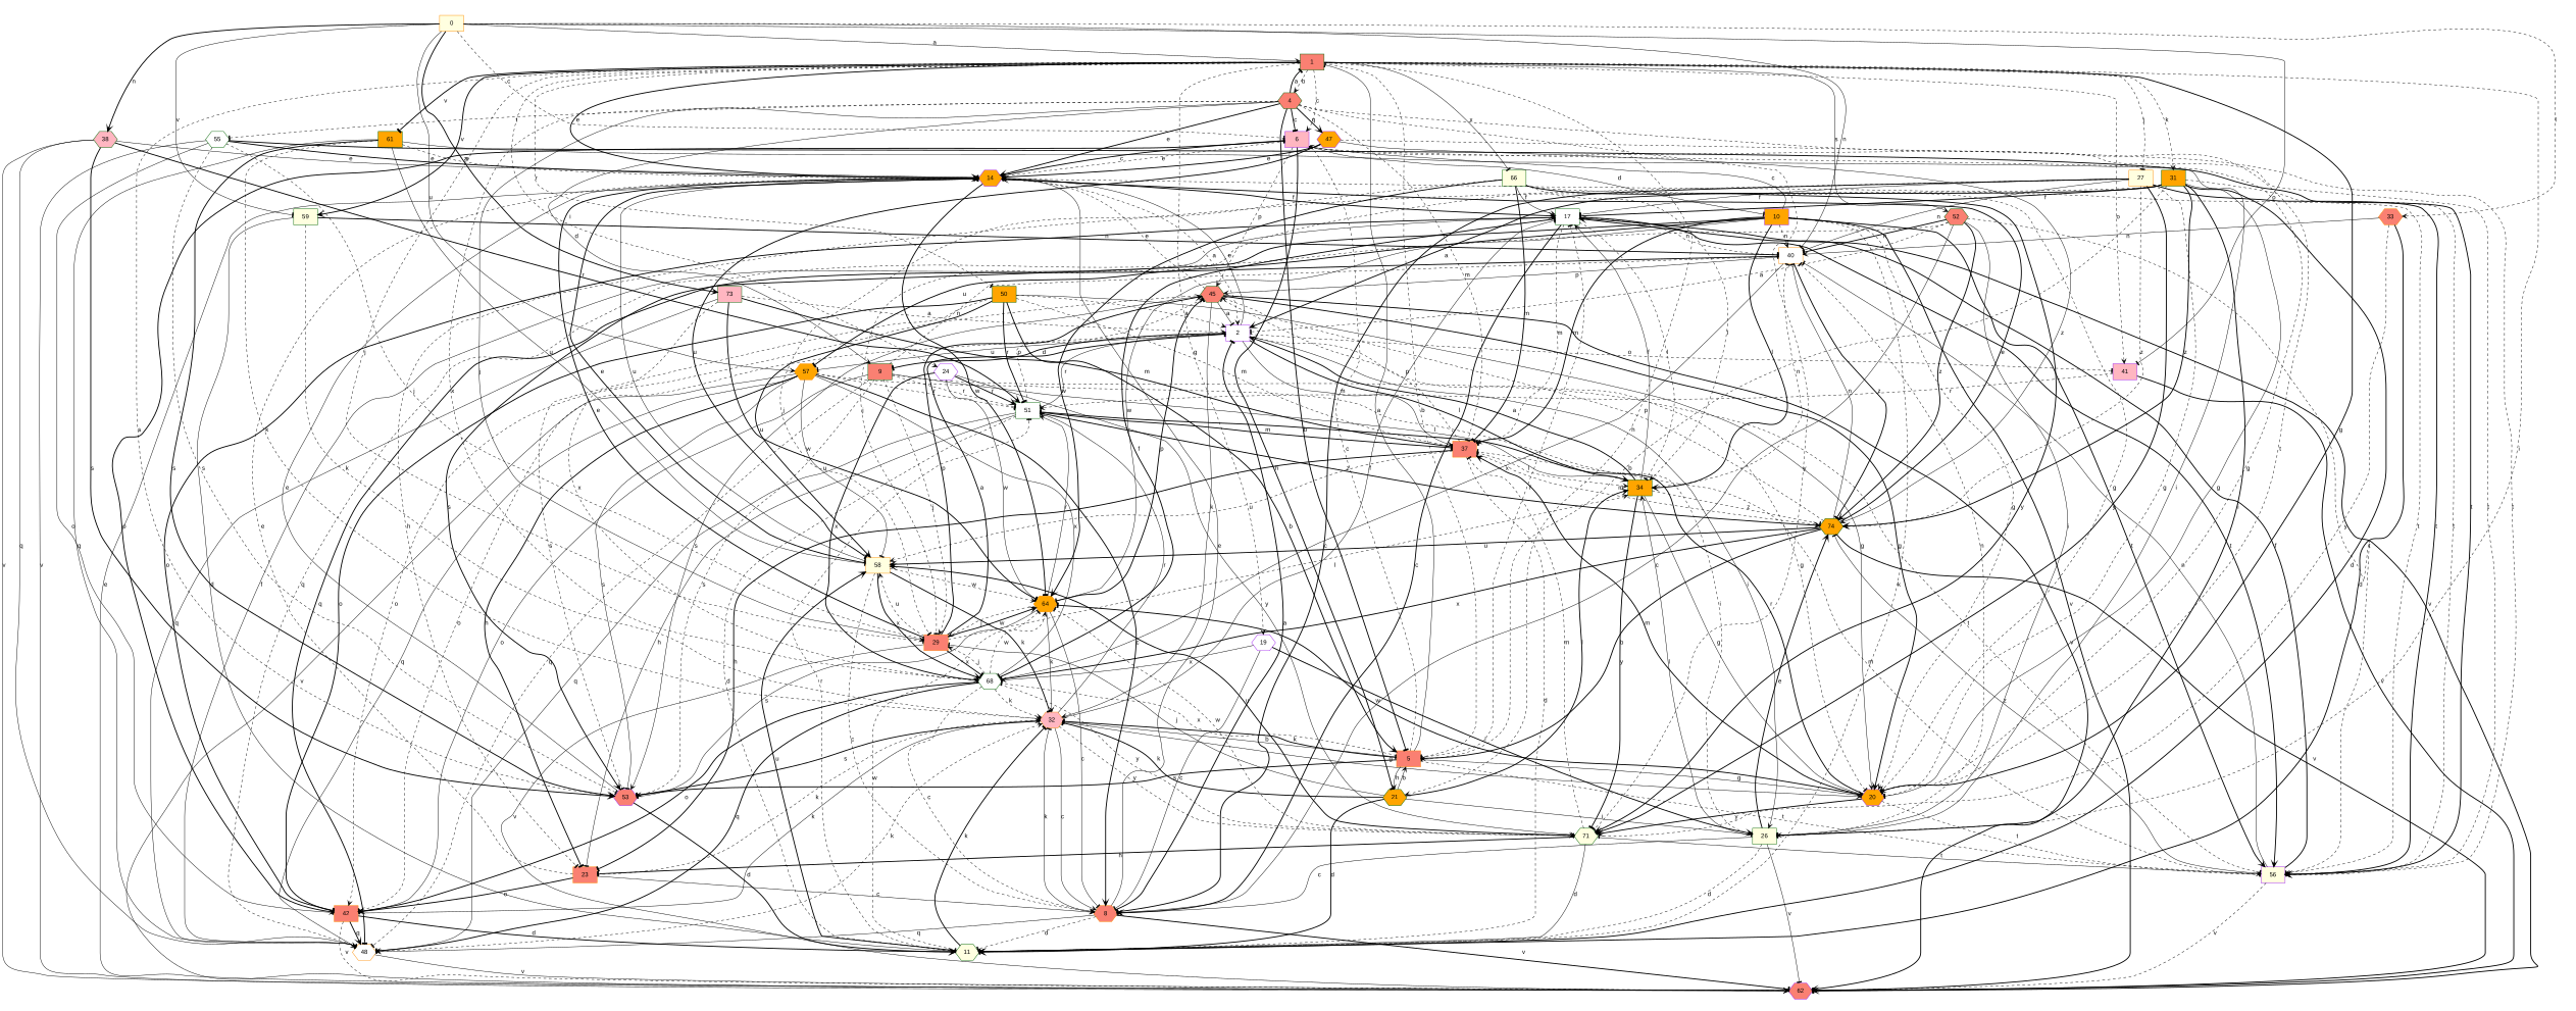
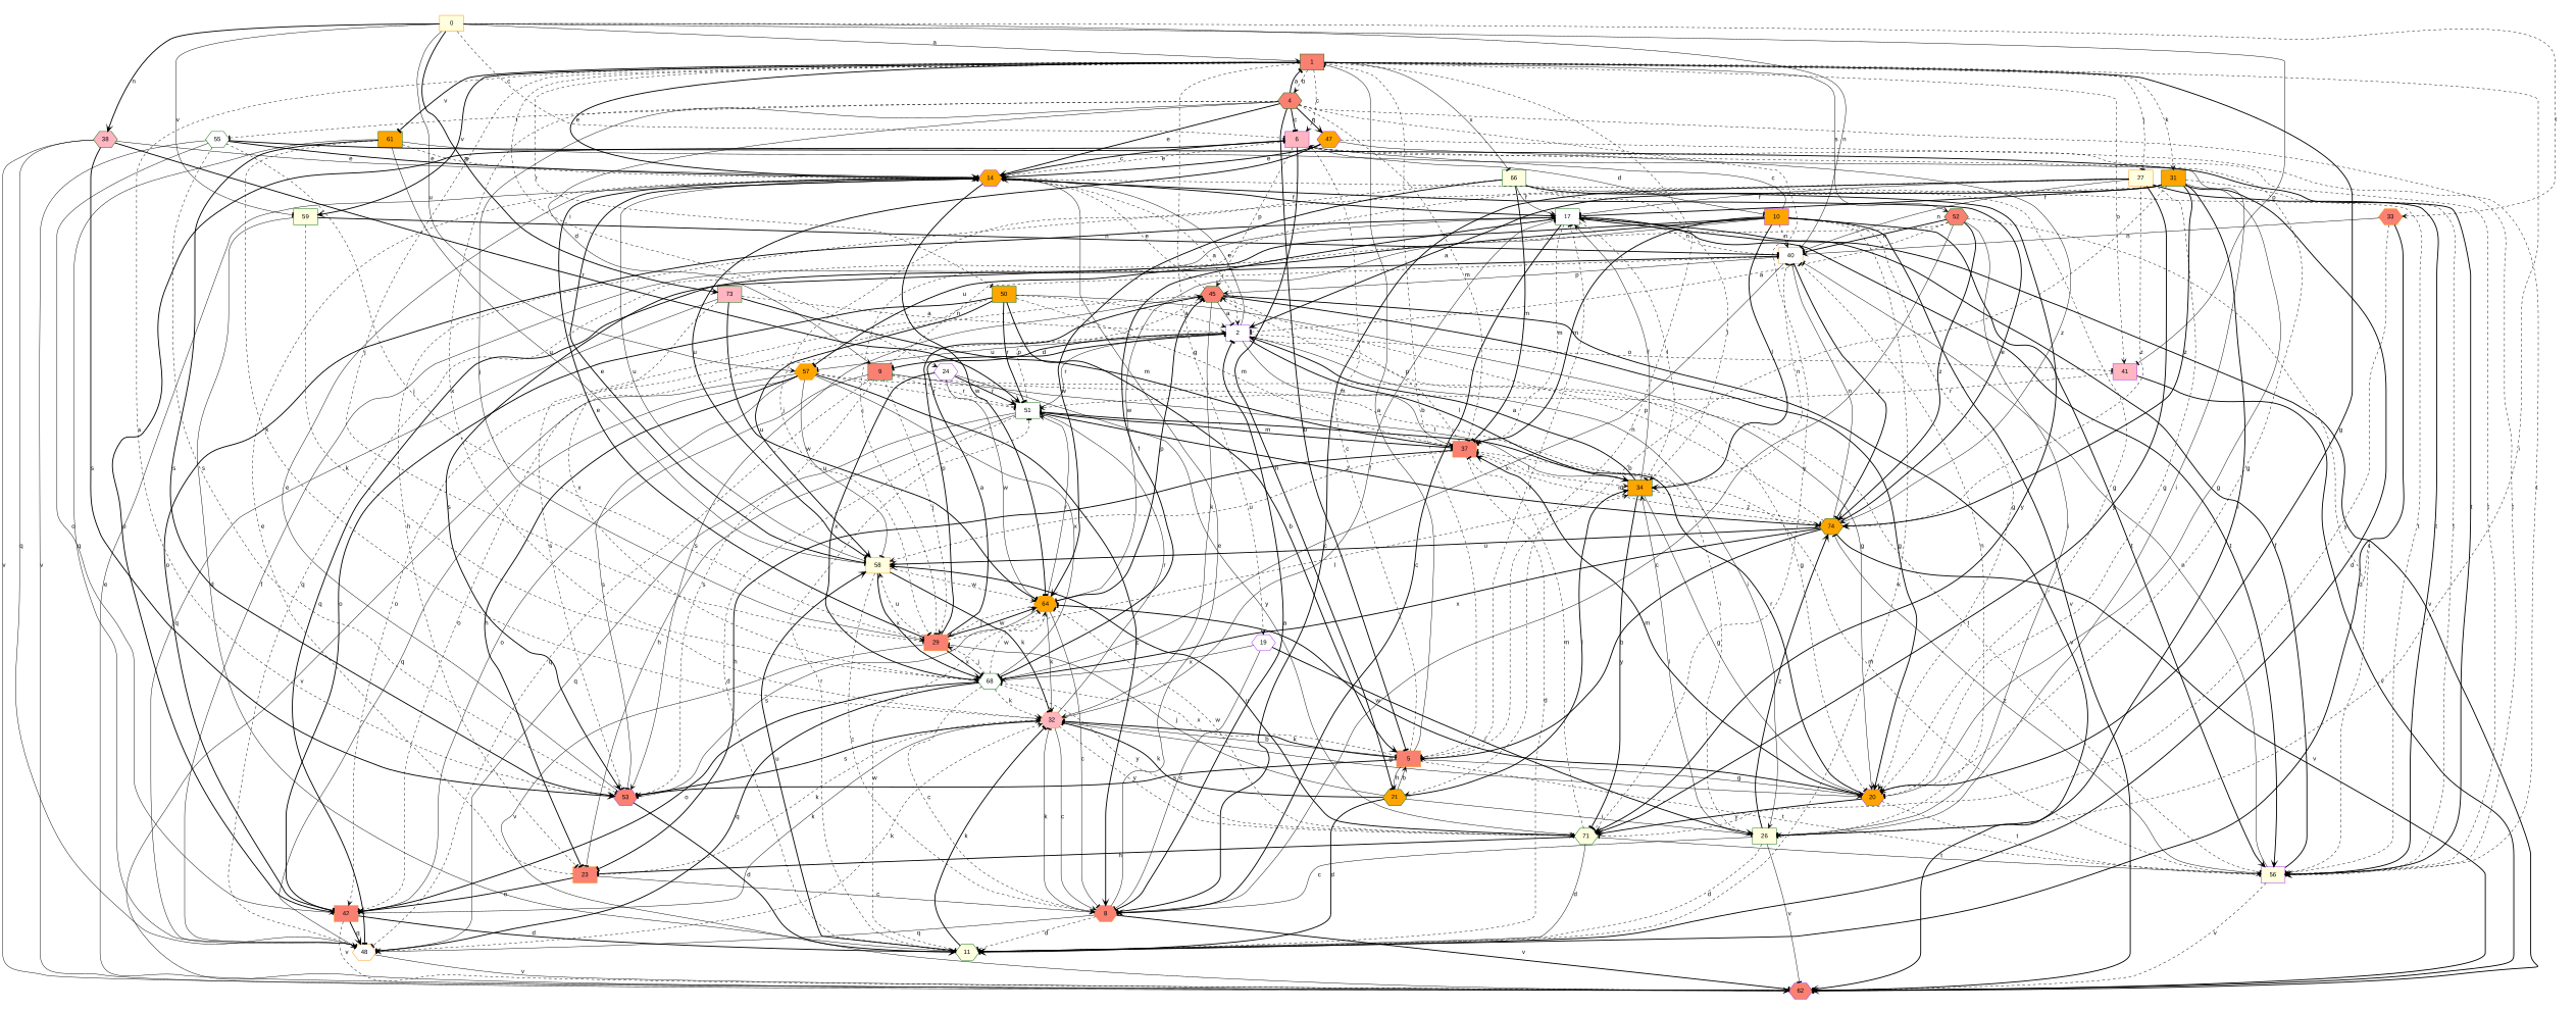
  strict digraph {
    fontname="Liberation Sans"
    node [color=darkgreen fillcolor=salmon fontname="Liberation Sans" shape=box style=filled]
    edge [arrowhead=tee fontname="Liberation Sans" style=bold]
    0 [color=darkorange fillcolor=lightyellow]
    1
    6 [color=purple fillcolor=lightpink]
    33 [color=darkorange shape=hexagon]
    38 [fillcolor=lightpink shape=hexagon]
    40 [color=darkorange fillcolor=white]
    41 [color=purple fillcolor=lightpink]
    57 [color=darkorange fillcolor=orange shape=hexagon]
    59 [fillcolor=lightyellow]
    73 [fillcolor=lightpink]
    4 [shape=hexagon]
    5 [color=darkorange]
    14 [color=purple fillcolor=orange shape=hexagon]
    19 [color=purple fillcolor=white shape=hexagon]
    20 [color=purple fillcolor=orange shape=hexagon]
    21 [fillcolor=orange shape=hexagon]
    24 [color=purple fillcolor=white shape=hexagon]
    26 [fillcolor=lightyellow]
    27 [color=darkorange fillcolor=lightyellow]
    29 [color=darkorange]
    31 [fillcolor=orange]
    50 [fillcolor=orange]
    52 [shape=hexagon]
    53 [color=purple shape=hexagon]
    61 [fillcolor=orange]
    66 [fillcolor=lightyellow]
    42 [color=darkorange]
    56 [color=purple fillcolor=lightyellow]
    10 [color=purple fillcolor=orange]
    45 [shape=hexagon]
    71 [fillcolor=lightyellow shape=hexagon]
    11 [fillcolor=lightyellow shape=hexagon]
    51 [fillcolor=white]
    48 [color=darkorange fillcolor=white shape=hexagon]
    62 [color=purple shape=hexagon]
    68 [fillcolor=white shape=hexagon]
    74 [fillcolor=orange shape=hexagon]
    8 [color=darkorange shape=hexagon]
    58 [color=darkorange fillcolor=lightyellow]
    23 [color=darkorange]
    32 [color=darkorange fillcolor=lightpink shape=hexagon]
    2 [color=purple fillcolor=white]
    37 [color=darkorange]
    64 [color=darkorange fillcolor=orange shape=hexagon]
    9
    47 [color=purple fillcolor=orange shape=hexagon]
    55 [fillcolor=white shape=hexagon]
    17 [fillcolor=white]
    34 [fillcolor=orange]
    0 -> 1 [arrowhead=vee label=a style=solid]
    0 -> 6 [label=c style=dashed]
    0 -> 33 [arrowhead=vee label=l style=dashed]
    0 -> 38 [arrowhead=vee label=n]
    0 -> 40 [label=n style=solid]
    0 -> 41 [label=o style=solid]
    0 -> 57 [arrowhead=vee label=u style=solid]
    0 -> 59 [label=v style=solid]
    0 -> 73 [arrowhead=vee label=z]
    1 -> 6 [arrowhead=vee label=c style=dashed]
    1 -> 41 [arrowhead=vee label=o style=dashed]
    1 -> 59 [arrowhead=vee label=v]
    1 -> 4 [arrowhead=vee label=b style=dashed]
    1 -> 5 [label=b style=dashed]
    1 -> 14 [arrowhead=vee label=e]
    1 -> 19 [arrowhead=vee label=g style=dashed]
    1 -> 20 [label=g]
    1 -> 21 [arrowhead=vee label=h style=dashed]
    1 -> 24 [arrowhead=vee label=i style=dashed]
    1 -> 26 [label=i style=dashed]
    1 -> 27 [label=j style=dashed]
    1 -> 29 [label=j style=dashed]
    1 -> 31 [arrowhead=vee label=k style=dashed]
    1 -> 50 [label=r style=dashed]
    1 -> 52 [arrowhead=vee label=s style=solid]
    1 -> 53 [arrowhead=vee label=s style=dashed]
    1 -> 61 [label=v]
    1 -> 66 [label=x style=solid]
    6 -> 14 [arrowhead=vee label=e style=dashed]
    6 -> 20 [arrowhead=vee label=g style=dashed]
    6 -> 21 [label=h]
    6 -> 42 [label=o]
    6 -> 56 [label=t style=dashed]
    6 -> 10 [label=d style=solid]
    6 -> 45 [arrowhead=vee label=p style=dashed]
    33 -> 40 [arrowhead=vee label=n style=solid]
    33 -> 71 [label=y style=dashed]
    33 -> 11 [label=d]
    38 -> 14 [label=e style=solid]
    38 -> 53 [arrowhead=vee label=s]
    38 -> 51 [arrowhead=vee label=r]
    38 -> 48 [label=q style=solid]
    38 -> 62 [arrowhead=vee label=v style=solid]
    40 -> 45 [arrowhead=vee label=p style=solid]
    40 -> 48 [label=q]
    40 -> 68 [label=x style=solid]
    40 -> 74 [label=z]
    41 -> 51 [arrowhead=vee label=r style=dashed]
    41 -> 62 [label=v]
    57 -> 26 [arrowhead=vee label=i style=dashed]
    57 -> 53 [label=s style=solid]
    57 -> 51 [label=r style=dashed]
    57 -> 48 [label=q style=solid]
    57 -> 62 [arrowhead=vee label=v style=solid]
    57 -> 68 [label=x style=solid]
    57 -> 8 [arrowhead=vee label=c]
    57 -> 58 [label=u style=solid]
    57 -> 23 [label=h]
    59 -> 40 [label=n]
    59 -> 11 [arrowhead=vee label=d style=solid]
    59 -> 32 [label=k style=dashed]
    73 -> 48 [label=q style=solid]
    73 -> 68 [arrowhead=vee label=x style=dashed]
    73 -> 2 [arrowhead=vee label=a style=dashed]
    73 -> 37 [label=m]
    73 -> 64 [label=w]
    4 -> 1 [label=a]
    4 -> 6 [label=c]
    4 -> 5 [label=b]
    4 -> 14 [arrowhead=vee label=e]
    4 -> 29 [arrowhead=vee label=j style=solid]
-   4 -> 20 [label=t style=dashed]
+   4 -> 56 [label=t style=dashed]
    4 -> 71 [label=y style=dashed]
    4 -> 68 [label=x style=dashed]
    4 -> 37 [label=m style=dashed]
    4 -> 9 [arrowhead=vee label=d style=solid]
    4 -> 47 [arrowhead=vee label=q]
    4 -> 55 [label=t style=dashed]
    5 -> 1 [label=a style=solid]
    5 -> 6 [label=c style=dashed]
    5 -> 20 [label=g style=solid]
    5 -> 21 [arrowhead=vee label=h style=solid]
    5 -> 53 [label=s]
    5 -> 56 [label=t style=dashed]
    5 -> 68 [label=x style=dashed]
    5 -> 32 [label=k]
    5 -> 17 [label=f style=dashed]
    14 -> 6 [label=c]
    14 -> 56 [arrowhead=vee label=t style=dashed]
    14 -> 58 [label=u style=solid]
    14 -> 2 [arrowhead=vee label=a style=dashed]
    14 -> 64 [label=w]
    14 -> 17 [arrowhead=vee label=f]
    19 -> 26 [arrowhead=vee label=i]
    19 -> 68 [arrowhead=vee label=x style=solid]
    19 -> 8 [label=c style=solid]
    20 -> 56 [label=t style=dashed]
    20 -> 71 [arrowhead=vee label=y]
    20 -> 51 [label=r]
    20 -> 37 [arrowhead=vee label=m]
    20 -> 64 [label=w]
    21 -> 5 [arrowhead=vee label=b style=solid]
    21 -> 26 [label=i style=solid]
    21 -> 29 [label=j style=solid]
    21 -> 11 [arrowhead=vee label=d]
    21 -> 32 [label=k]
    21 -> 34 [arrowhead=vee label=l]
    24 -> 71 [arrowhead=vee label=y style=solid]
    24 -> 51 [arrowhead=vee label=r]
    24 -> 68 [label=x]
    24 -> 64 [label=w style=solid]
    26 -> 40 [label=n style=dashed]
    26 -> 11 [arrowhead=vee label=d style=dashed]
    26 -> 62 [label=v style=solid]
-   26 -> 74 [arrowhead=vee label=e]
+   26 -> 74 [arrowhead=vee label=z]
    26 -> 8 [label=c style=solid]
    26 -> 34 [arrowhead=vee label=l style=solid]
    27 -> 40 [label=n style=solid]
    27 -> 20 [label=g style=dashed]
    27 -> 29 [label=j style=dashed]
    27 -> 56 [arrowhead=vee label=t]
    27 -> 71 [arrowhead=vee label=y]
    27 -> 74 [arrowhead=vee label=z style=dashed]
    27 -> 8 [label=c]
    27 -> 17 [label=f style=solid]
    29 -> 14 [label=e]
    29 -> 45 [arrowhead=vee label=p]
    29 -> 62 [arrowhead=vee label=v style=solid]
    29 -> 68 [label=x]
    29 -> 58 [arrowhead=vee label=u style=dashed]
    29 -> 2 [label=a]
    29 -> 64 [arrowhead=vee label=w]
    29 -> 34 [arrowhead=vee label=l style=dashed]
    31 -> 5 [arrowhead=vee label=b style=dashed]
    31 -> 20 [label=g style=solid]
    31 -> 26 [label=i]
    31 -> 56 [arrowhead=vee label=t style=dashed]
    31 -> 11 [arrowhead=vee label=d]
    31 -> 74 [arrowhead=vee label=z]
    31 -> 23 [label=h style=dashed]
    31 -> 2 [arrowhead=vee label=a]
    31 -> 17 [label=f]
    50 -> 5 [arrowhead=vee label=b]
    50 -> 20 [arrowhead=vee label=g style=solid]
    50 -> 53 [label=s style=dashed]
    50 -> 42 [label=o]
    50 -> 51 [label=r]
    50 -> 58 [arrowhead=vee label=u]
    50 -> 2 [arrowhead=vee label=a style=dashed]
    50 -> 37 [label=m style=dashed]
    52 -> 40 [label=n]
    52 -> 26 [arrowhead=vee label=i style=solid]
    52 -> 56 [label=t style=dashed]
    52 -> 48 [arrowhead=vee label=q style=dashed]
    52 -> 74 [arrowhead=vee label=z]
    52 -> 8 [arrowhead=vee label=c style=solid]
    52 -> 2 [label=a style=dashed]
    53 -> 14 [arrowhead=vee label=e style=solid]
    53 -> 11 [arrowhead=vee label=d]
    61 -> 14 [label=e style=dashed]
    61 -> 26 [label=i style=solid]
    61 -> 53 [arrowhead=vee label=s]
    61 -> 48 [arrowhead=vee label=q style=solid]
    61 -> 58 [label=u style=solid]
    61 -> 32 [arrowhead=vee label=k style=dashed]
    66 -> 20 [arrowhead=vee label=g style=dashed]
    66 -> 29 [label=j style=dashed]
    66 -> 71 [arrowhead=vee label=y]
    66 -> 37 [label=m]
    66 -> 64 [arrowhead=vee label=w]
    66 -> 17 [arrowhead=vee label=f style=solid]
    66 -> 34 [arrowhead=vee label=l style=dashed]
    42 -> 11 [arrowhead=vee label=d]
    42 -> 48 [arrowhead=vee label=q]
    42 -> 62 [arrowhead=vee label=v style=dashed]
    42 -> 32 [arrowhead=vee label=k style=solid]
    56 -> 40 [label=n style=solid]
    56 -> 62 [arrowhead=vee label=v style=dashed]
    56 -> 74 [label=z style=solid]
    56 -> 37 [label=m style=dashed]
    56 -> 17 [arrowhead=vee label=f]
    10 -> 6 [arrowhead=vee label=c style=solid]
    10 -> 40 [arrowhead=vee label=n style=dashed]
    10 -> 57 [label=u]
    10 -> 20 [arrowhead=vee label=g style=dashed]
    10 -> 53 [arrowhead=vee label=s]
    10 -> 56 [arrowhead=vee label=t]
    10 -> 11 [label=k style=dashed]
    10 -> 62 [label=v]
    10 -> 37 [label=m]
    10 -> 64 [label=w style=solid]
    10 -> 34 [arrowhead=vee label=l]
    45 -> 14 [label=e style=dashed]
    45 -> 20 [arrowhead=vee label=g]
    45 -> 53 [arrowhead=vee label=s style=solid]
    45 -> 42 [arrowhead=vee label=o style=dashed]
    45 -> 62 [arrowhead=vee label=v]
    45 -> 32 [arrowhead=vee label=k style=solid]
    45 -> 2 [label=a style=solid]
    71 -> 56 [arrowhead=vee label=t style=solid]
    71 -> 11 [arrowhead=vee label=d style=solid]
    71 -> 58 [arrowhead=vee label=u]
    71 -> 23 [label=h]
    71 -> 37 [label=m style=dashed]
    71 -> 64 [label=w style=dashed]
    11 -> 51 [label=r style=dashed]
    11 -> 58 [arrowhead=vee label=u]
    11 -> 32 [label=k]
    11 -> 64 [label=w style=dashed]
    51 -> 45 [arrowhead=vee label=p style=dashed]
    51 -> 11 [label=d style=dashed]
    51 -> 48 [arrowhead=vee label=q style=solid]
    51 -> 74 [arrowhead=vee label=z]
    51 -> 23 [label=h style=solid]
    51 -> 37 [label=m]
    48 -> 62 [arrowhead=vee label=v style=solid]
    48 -> 32 [arrowhead=vee label=k style=dashed]
    48 -> 17 [arrowhead=vee label=f style=solid]
    62 -> 14 [arrowhead=vee label=e style=solid]
    68 -> 29 [arrowhead=vee label=j style=dashed]
    68 -> 42 [arrowhead=vee label=o]
    68 -> 71 [arrowhead=vee label=y style=dashed]
    68 -> 48 [label=q]
    68 -> 8 [arrowhead=vee label=c style=dashed]
    68 -> 32 [arrowhead=vee label=k style=dashed]
    68 -> 64 [arrowhead=vee label=w style=dashed]
    68 -> 17 [label=f]
    74 -> 40 [label=n style=solid]
    74 -> 5 [label=b]
    74 -> 14 [arrowhead=vee label=e]
    74 -> 45 [arrowhead=vee label=p style=dashed]
    74 -> 62 [label=v]
    74 -> 68 [label=x]
    74 -> 58 [arrowhead=vee label=u]
    74 -> 37 [label=m style=dashed]
    8 -> 14 [label=e style=solid]
    8 -> 11 [label=d style=dashed]
    8 -> 48 [arrowhead=vee label=q style=solid]
    8 -> 62 [label=v]
    8 -> 32 [label=k style=solid]
    8 -> 2 [label=a]
    58 -> 14 [label=e]
    58 -> 68 [arrowhead=vee label=x]
    58 -> 8 [arrowhead=vee label=c style=dashed]
    58 -> 32 [label=k]
    58 -> 64 [arrowhead=vee label=w style=dashed]
    23 -> 14 [arrowhead=vee label=e style=dashed]
    23 -> 42 [label=o]
    23 -> 8 [arrowhead=vee label=c style=solid]
    23 -> 32 [label=k style=dashed]
    32 -> 5 [label=b style=solid]
    32 -> 20 [arrowhead=vee label=g style=solid]
    32 -> 53 [label=s]
    32 -> 71 [label=y style=dashed]
    32 -> 51 [arrowhead=vee label=r style=solid]
    32 -> 8 [arrowhead=vee label=c style=solid]
    32 -> 17 [label=f style=solid]
    2 -> 41 [label=o style=dashed]
    2 -> 57 [label=u style=solid]
    2 -> 14 [arrowhead=vee label=e style=solid]
    2 -> 20 [label=g style=dashed]
    2 -> 26 [arrowhead=vee label=i style=solid]
    2 -> 42 [label=o style=dashed]
    2 -> 51 [label=r style=solid]
    2 -> 37 [arrowhead=vee label=m style=solid]
    2 -> 9 [label=d]
    2 -> 34 [arrowhead=vee label=l]
    37 -> 45 [label=p style=dashed]
    37 -> 11 [label=d style=dashed]
    37 -> 58 [arrowhead=vee label=u style=dashed]
    37 -> 23 [label=h]
    37 -> 34 [arrowhead=vee label=l style=dashed]
    64 -> 29 [arrowhead=vee label=j style=dashed]
    64 -> 53 [label=s style=solid]
    64 -> 45 [label=p]
    64 -> 51 [arrowhead=vee label=r style=solid]
    64 -> 8 [label=c style=solid]
    64 -> 32 [arrowhead=vee label=k style=solid]
    9 -> 40 [label=n style=dashed]
    9 -> 29 [arrowhead=vee label=j style=dashed]
    9 -> 53 [arrowhead=vee label=s style=dashed]
    9 -> 42 [arrowhead=vee label=o style=solid]
    9 -> 56 [label=t style=dashed]
    9 -> 51 [label=r style=dashed]
    9 -> 48 [label=q style=dashed]
    9 -> 34 [arrowhead=vee label=l style=solid]
    47 -> 14 [label=e]
    47 -> 56 [arrowhead=vee label=t style=dashed]
    47 -> 74 [arrowhead=vee label=z style=solid]
    47 -> 58 [label=u]
    55 -> 14 [arrowhead=vee label=e]
    55 -> 29 [label=j style=dashed]
    55 -> 53 [label=s style=dashed]
    55 -> 42 [arrowhead=vee label=o style=solid]
    55 -> 56 [arrowhead=vee label=t]
    55 -> 62 [arrowhead=vee label=v style=solid]
    17 -> 40 [label=n style=dashed]
    17 -> 42 [label=o]
    17 -> 56 [arrowhead=vee label=t]
    17 -> 62 [arrowhead=vee label=v]
    17 -> 8 [arrowhead=vee label=c]
    17 -> 37 [arrowhead=vee label=m style=dashed]
    17 -> 34 [label=l style=dashed]
    34 -> 40 [label=n style=dashed]
    34 -> 20 [arrowhead=vee label=g style=solid]
    34 -> 71 [label=y]
    34 -> 74 [label=z style=dashed]
    34 -> 2 [arrowhead=vee label=a]
    34 -> 17 [arrowhead=vee label=f style=solid]
  }
